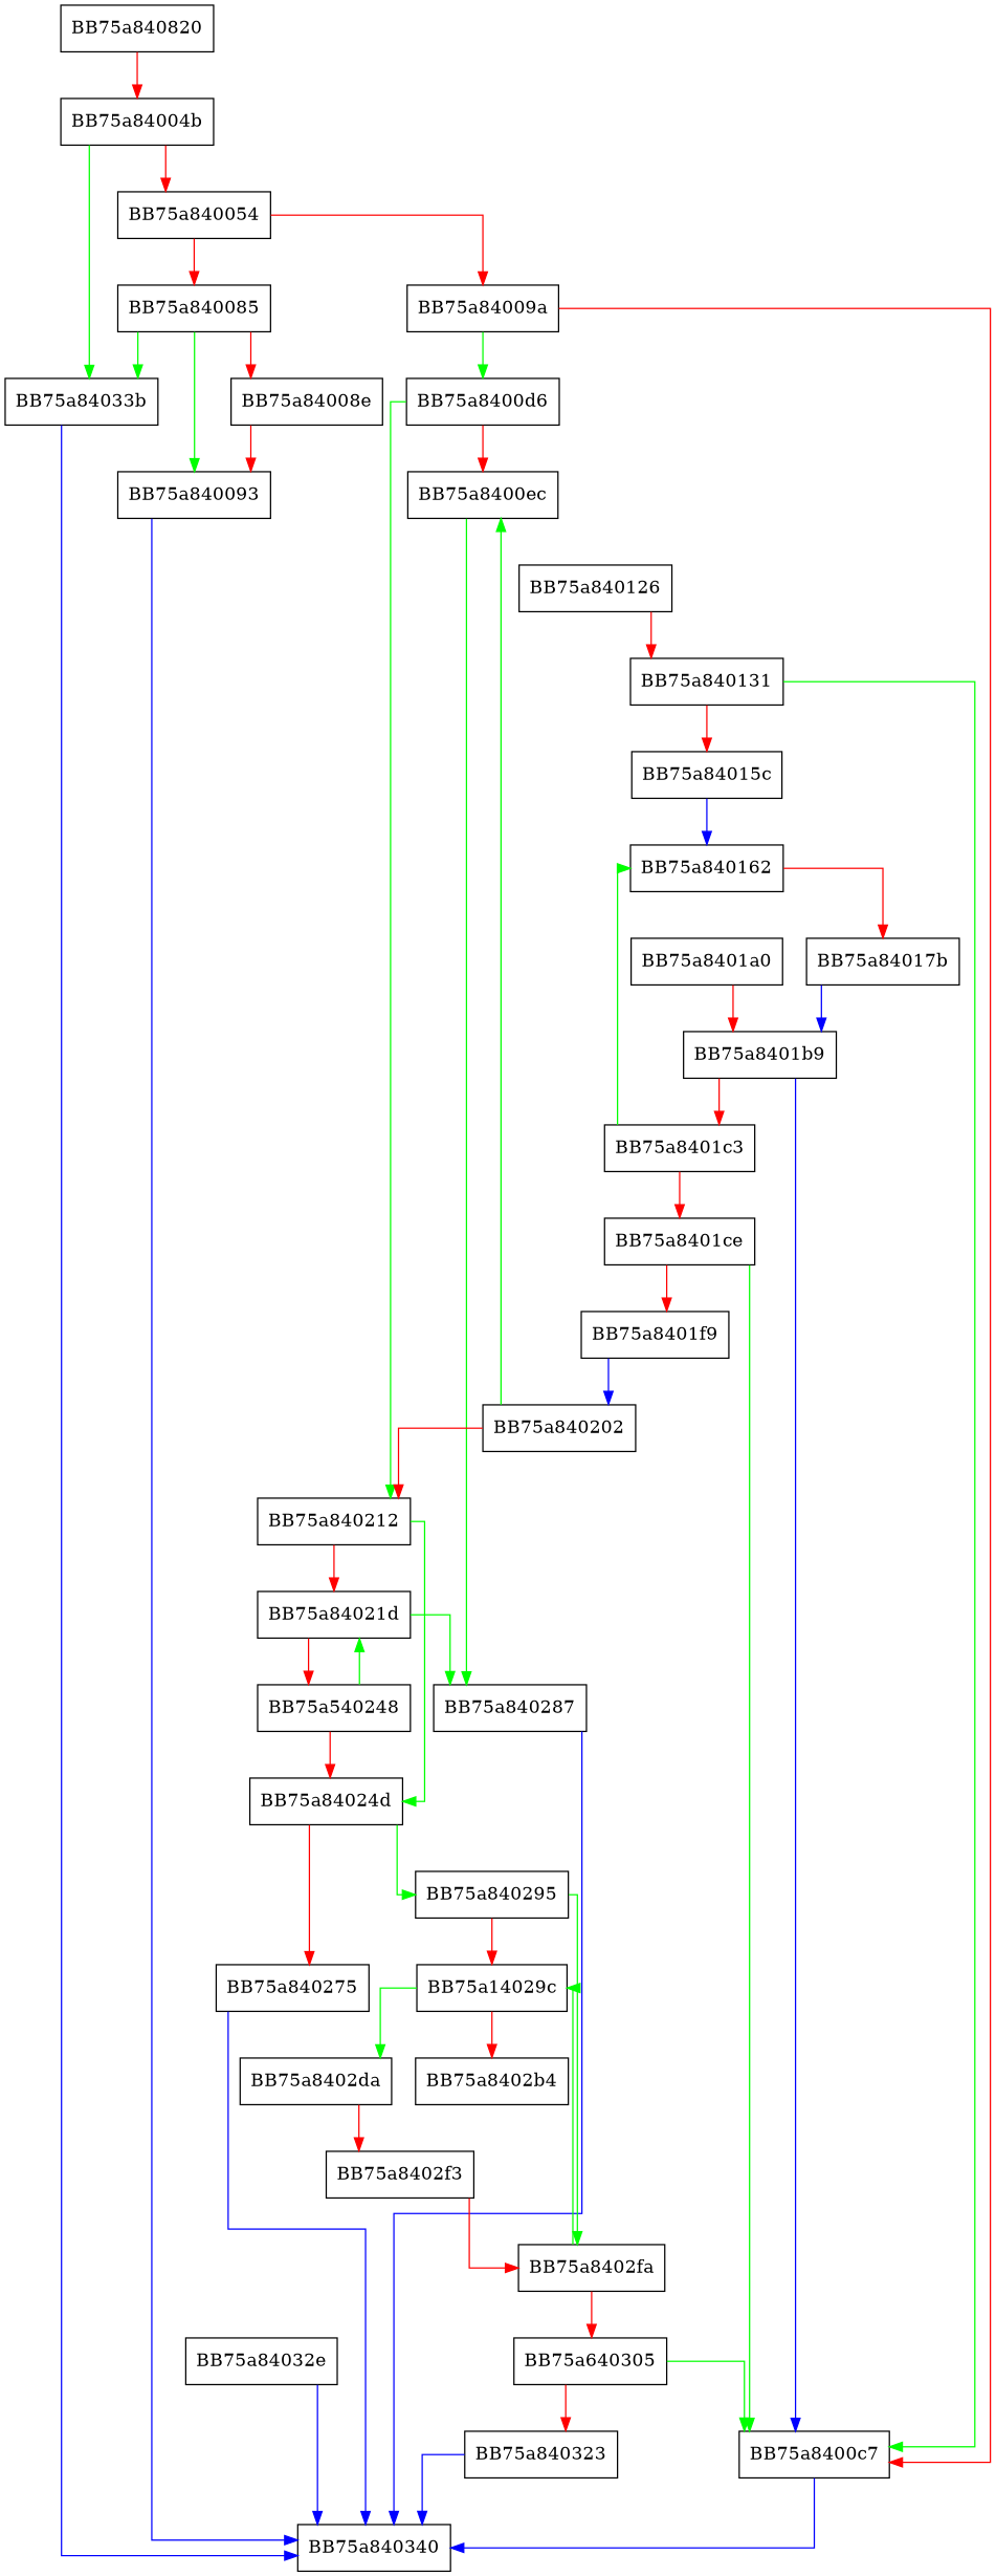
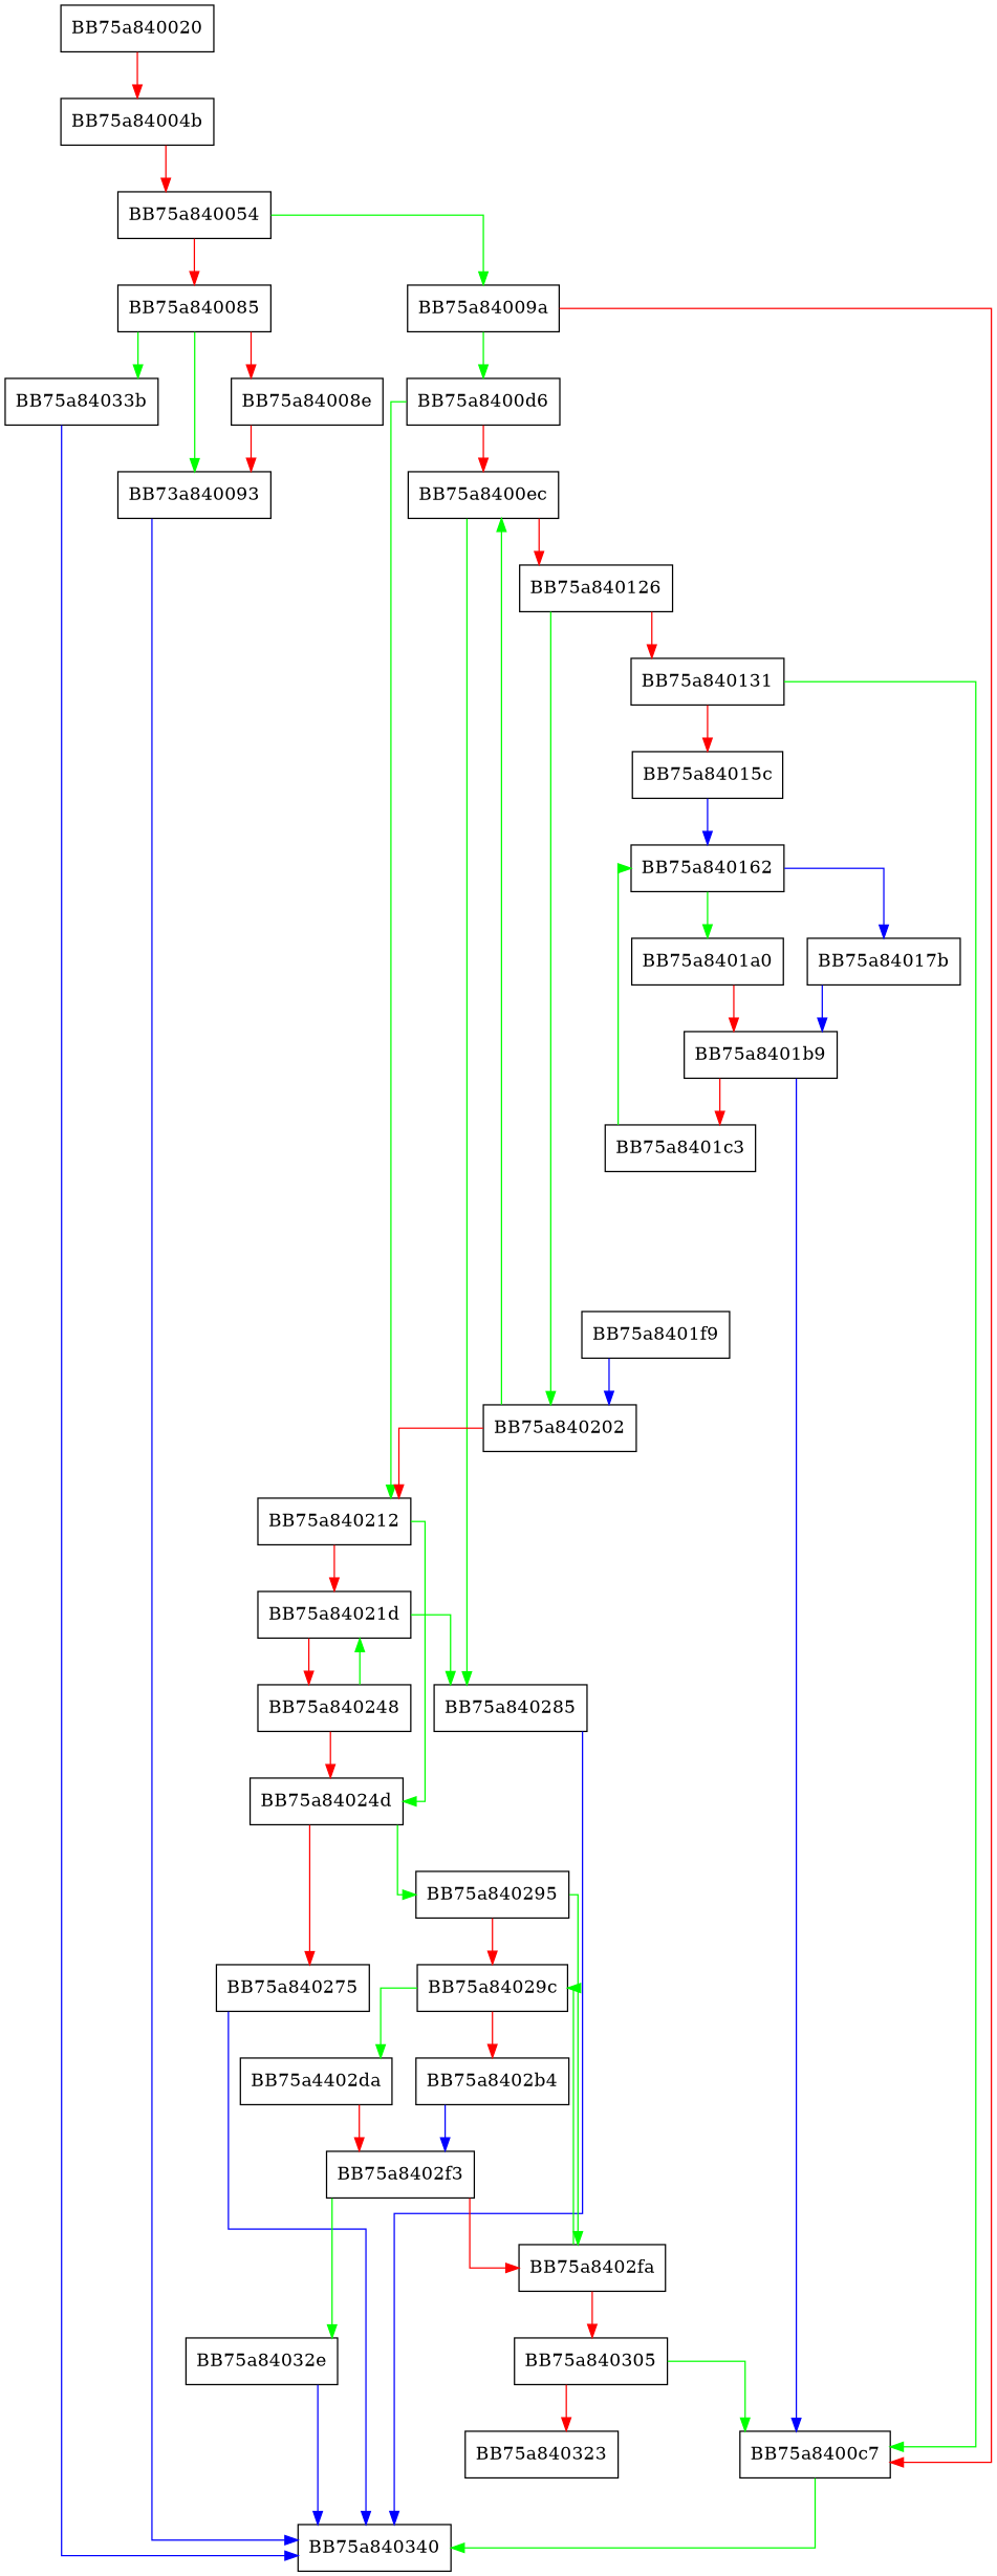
  digraph {
    splines=ortho
    node [shape=box]
    edge [color=red]
-   BB75a840020 [label=BB75a840820]
+   BB75a840020
    BB75a84004b
    BB75a84033b
    BB75a840340
    BB75a840054
    BB75a84009a
    BB75a840085
    BB75a8400d6
    BB75a8400c7
-   BB75a840093
+   BB75a840093 [label=BB73a840093]
    BB75a84008e
    BB75a840212
    BB75a8400ec
    BB75a84024d
    BB75a84021d
-   BB75a840285 [label=BB75a840287]
+   BB75a840285
    BB75a840126
    BB75a840295
    BB75a840275
-   BB75a840248 [label=BB75a540248]
+   BB75a840248
    BB75a840202
    BB75a840131
    BB75a84015c
    BB75a840162
    BB75a8401a0
    BB75a84017b
    BB75a8401b9
    BB75a8401c3
-   BB75a8401ce
    BB75a8401f9
-   BB75a84029c [label=BB75a14029c]
+   BB75a84029c
    BB75a8402fa
-   BB75a840305 [label=BB75a640305]
+   BB75a840305
    BB75a840323
-   BB75a8402da
+   BB75a8402da [label=BB75a4402da]
    BB75a8402b4
    BB75a8402f3
    BB75a84032e
    BB75a840020 -> BB75a84004b
-   BB75a84004b -> BB75a84033b [color=green]
    BB75a84004b -> BB75a840054
    BB75a84033b -> BB75a840340 [color=blue]
-   BB75a840054 -> BB75a84009a
+   BB75a840054 -> BB75a84009a [color=green]
    BB75a840054 -> BB75a840085
    BB75a84009a -> BB75a8400d6 [color=green]
    BB75a84009a -> BB75a8400c7
    BB75a840085 -> BB75a84033b [color=green]
    BB75a840085 -> BB75a840093 [color=green]
    BB75a840085 -> BB75a84008e
    BB75a8400d6 -> BB75a840212 [color=green]
    BB75a8400d6 -> BB75a8400ec
-   BB75a8400c7 -> BB75a840340 [color=blue]
+   BB75a8400c7 -> BB75a840340 [color=green]
    BB75a840093 -> BB75a840340 [color=blue]
    BB75a84008e -> BB75a840093
    BB75a840212 -> BB75a84024d [color=green]
    BB75a840212 -> BB75a84021d
    BB75a8400ec -> BB75a840285 [color=green]
+   BB75a8400ec -> BB75a840126
    BB75a84024d -> BB75a840295 [color=green]
    BB75a84024d -> BB75a840275
    BB75a84021d -> BB75a840285 [color=green]
    BB75a84021d -> BB75a840248
    BB75a840285 -> BB75a840340 [color=blue]
+   BB75a840126 -> BB75a840202 [color=green]
    BB75a840126 -> BB75a840131
    BB75a840295 -> BB75a84029c
    BB75a840295 -> BB75a8402fa [color=green]
    BB75a840275 -> BB75a840340 [color=blue]
    BB75a840248 -> BB75a84024d
    BB75a840248 -> BB75a84021d [color=green]
    BB75a840202 -> BB75a840212
    BB75a840202 -> BB75a8400ec [color=green]
    BB75a840131 -> BB75a8400c7 [color=green]
    BB75a840131 -> BB75a84015c
    BB75a84015c -> BB75a840162 [color=blue]
-   BB75a840162 -> BB75a84017b
+   BB75a840162 -> BB75a8401a0 [color=green]
+   BB75a840162 -> BB75a84017b [color=blue]
    BB75a8401a0 -> BB75a8401b9
    BB75a84017b -> BB75a8401b9 [color=blue]
    BB75a8401b9 -> BB75a8400c7 [color=blue]
    BB75a8401b9 -> BB75a8401c3
    BB75a8401c3 -> BB75a840162 [color=green]
-   BB75a8401c3 -> BB75a8401ce
-   BB75a8401ce -> BB75a8400c7 [color=green]
-   BB75a8401ce -> BB75a8401f9
    BB75a8401f9 -> BB75a840202 [color=blue]
    BB75a84029c -> BB75a8402da [color=green]
    BB75a84029c -> BB75a8402b4
    BB75a8402fa -> BB75a84029c [color=green]
    BB75a8402fa -> BB75a840305
    BB75a840305 -> BB75a8400c7 [color=green]
    BB75a840305 -> BB75a840323
-   BB75a840323 -> BB75a840340 [color=blue]
    BB75a8402da -> BB75a8402f3
+   BB75a8402b4 -> BB75a8402f3 [color=blue]
    BB75a8402f3 -> BB75a8402fa
+   BB75a8402f3 -> BB75a84032e [color=green]
    BB75a84032e -> BB75a840340 [color=blue]
  }
